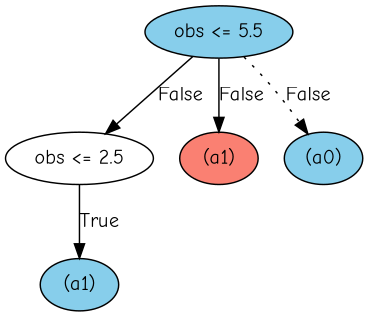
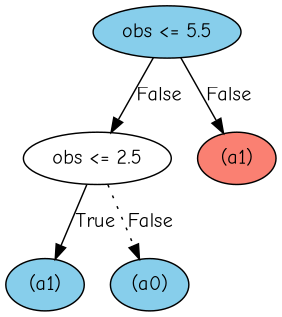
  digraph {
    fontname="Comic Neue"
    node [fillcolor=skyblue fontname="Comic Neue" style=filled]
    edge [fontname="Comic Neue" style=solid]
    n1 [label="obs <= 5.5"]
    n2 [fillcolor=white label="obs <= 2.5"]
    n3 [fillcolor=salmon label="(a1)"]
    n4 [label="(a1)"]
    n5 [label="(a0)"]
    n1 -> n2 [label=False]
    n1 -> n3 [label=False]
    n2 -> n4 [label=True]
-   n1 -> n5 [label=False style=dotted]
+   n2 -> n5 [label=False style=dotted]
  }
